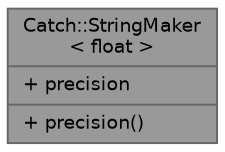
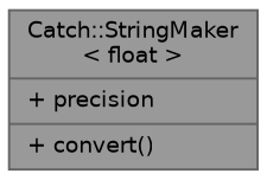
  digraph {
-   n1 [color=gray40 fillcolor=grey60 fontcolor=black fontname=Helvetica fontsize=10 height=0.2 label="{Catch::StringMaker\l\< float \>\n|+ precision\l|+ precision()\l}" shape=record style=filled width=0.4]
+   n1 [color=gray40 fillcolor=grey60 fontcolor=black fontname=Helvetica fontsize=10 height=0.2 label="{Catch::StringMaker\l\< float \>\n|+ precision\l|+ convert()\l}" shape=record style=filled width=0.4]
  }
